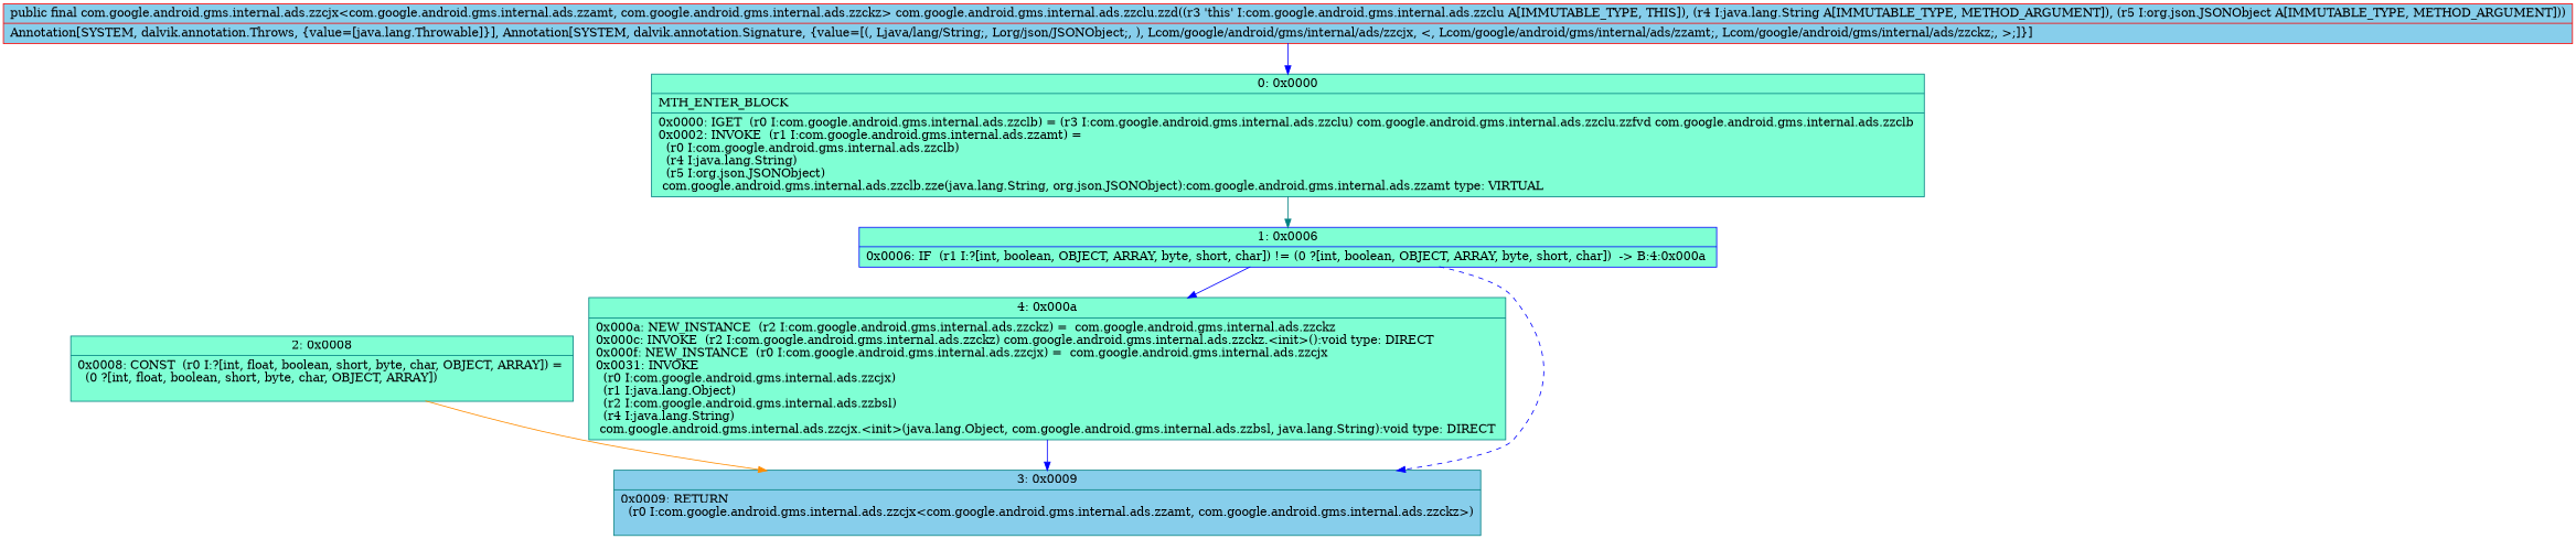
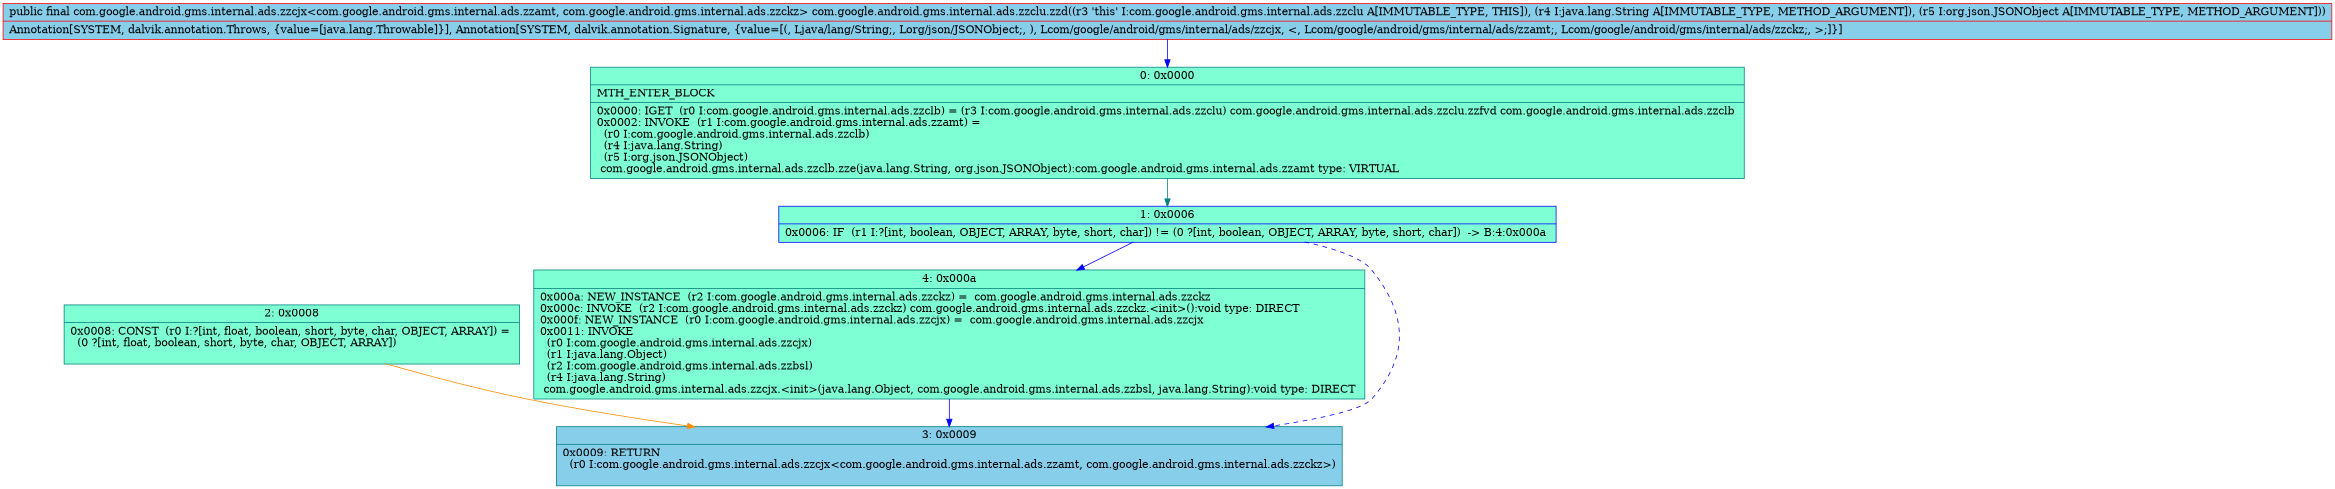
  digraph {
    node [color=teal fillcolor=aquamarine shape=record style=filled]
    edge [color=blue]
    n1 [label="{0\:\ 0x0000|MTH_ENTER_BLOCK\l|0x0000: IGET  (r0 I:com.google.android.gms.internal.ads.zzclb) = (r3 I:com.google.android.gms.internal.ads.zzclu) com.google.android.gms.internal.ads.zzclu.zzfvd com.google.android.gms.internal.ads.zzclb \l0x0002: INVOKE  (r1 I:com.google.android.gms.internal.ads.zzamt) = \l  (r0 I:com.google.android.gms.internal.ads.zzclb)\l  (r4 I:java.lang.String)\l  (r5 I:org.json.JSONObject)\l com.google.android.gms.internal.ads.zzclb.zze(java.lang.String, org.json.JSONObject):com.google.android.gms.internal.ads.zzamt type: VIRTUAL \l}"]
    n2 [color=blue label="{1\:\ 0x0006|0x0006: IF  (r1 I:?[int, boolean, OBJECT, ARRAY, byte, short, char]) != (0 ?[int, boolean, OBJECT, ARRAY, byte, short, char])  \-\> B:4:0x000a \l}"]
-   n3 [label="{4\:\ 0x000a|0x000a: NEW_INSTANCE  (r2 I:com.google.android.gms.internal.ads.zzckz) =  com.google.android.gms.internal.ads.zzckz \l0x000c: INVOKE  (r2 I:com.google.android.gms.internal.ads.zzckz) com.google.android.gms.internal.ads.zzckz.\<init\>():void type: DIRECT \l0x000f: NEW_INSTANCE  (r0 I:com.google.android.gms.internal.ads.zzcjx) =  com.google.android.gms.internal.ads.zzcjx \l0x0031: INVOKE  \l  (r0 I:com.google.android.gms.internal.ads.zzcjx)\l  (r1 I:java.lang.Object)\l  (r2 I:com.google.android.gms.internal.ads.zzbsl)\l  (r4 I:java.lang.String)\l com.google.android.gms.internal.ads.zzcjx.\<init\>(java.lang.Object, com.google.android.gms.internal.ads.zzbsl, java.lang.String):void type: DIRECT \l}"]
+   n3 [label="{4\:\ 0x000a|0x000a: NEW_INSTANCE  (r2 I:com.google.android.gms.internal.ads.zzckz) =  com.google.android.gms.internal.ads.zzckz \l0x000c: INVOKE  (r2 I:com.google.android.gms.internal.ads.zzckz) com.google.android.gms.internal.ads.zzckz.\<init\>():void type: DIRECT \l0x000f: NEW_INSTANCE  (r0 I:com.google.android.gms.internal.ads.zzcjx) =  com.google.android.gms.internal.ads.zzcjx \l0x0011: INVOKE  \l  (r0 I:com.google.android.gms.internal.ads.zzcjx)\l  (r1 I:java.lang.Object)\l  (r2 I:com.google.android.gms.internal.ads.zzbsl)\l  (r4 I:java.lang.String)\l com.google.android.gms.internal.ads.zzcjx.\<init\>(java.lang.Object, com.google.android.gms.internal.ads.zzbsl, java.lang.String):void type: DIRECT \l}"]
    n4 [fillcolor=skyblue label="{3\:\ 0x0009|0x0009: RETURN  \l  (r0 I:com.google.android.gms.internal.ads.zzcjx\<com.google.android.gms.internal.ads.zzamt, com.google.android.gms.internal.ads.zzckz\>)\l \l}"]
    n5 [label="{2\:\ 0x0008|0x0008: CONST  (r0 I:?[int, float, boolean, short, byte, char, OBJECT, ARRAY]) = \l  (0 ?[int, float, boolean, short, byte, char, OBJECT, ARRAY])\l \l}"]
    n6 [color=red fillcolor=skyblue label="{public final com.google.android.gms.internal.ads.zzcjx\<com.google.android.gms.internal.ads.zzamt, com.google.android.gms.internal.ads.zzckz\> com.google.android.gms.internal.ads.zzclu.zzd((r3 'this' I:com.google.android.gms.internal.ads.zzclu A[IMMUTABLE_TYPE, THIS]), (r4 I:java.lang.String A[IMMUTABLE_TYPE, METHOD_ARGUMENT]), (r5 I:org.json.JSONObject A[IMMUTABLE_TYPE, METHOD_ARGUMENT]))  | Annotation[SYSTEM, dalvik.annotation.Throws, \{value=[java.lang.Throwable]\}], Annotation[SYSTEM, dalvik.annotation.Signature, \{value=[(, Ljava\/lang\/String;, Lorg\/json\/JSONObject;, ), Lcom\/google\/android\/gms\/internal\/ads\/zzcjx, \<, Lcom\/google\/android\/gms\/internal\/ads\/zzamt;, Lcom\/google\/android\/gms\/internal\/ads\/zzckz;, \>;]\}]\l}"]
    n1 -> n2 [color=teal]
    n2 -> n3
    n2 -> n4 [style=dashed]
    n3 -> n4
    n5 -> n4 [color=darkorange]
    n6 -> n1
  }
